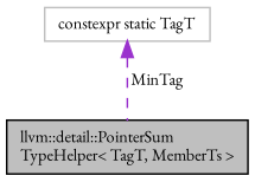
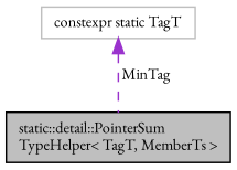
  digraph {
    fontname="EB Garamond"
    node [fontname="EB Garamond" fontsize=10 shape=record]
-   n1 [color=black fillcolor=grey75 fontcolor=black height=0.2 label="llvm::detail::PointerSum\lTypeHelper\< TagT, MemberTs \>" style=filled width=0.4]
+   n1 [color=black fillcolor=grey75 fontcolor=black height=0.2 label="static::detail::PointerSum\lTypeHelper\< TagT, MemberTs \>" style=filled width=0.4]
    n2 [color=grey75 height=0.2 label="constexpr static TagT" width=0.4]
    n2 -> n1 [color=darkorchid3 dir=back fontname="EB Garamond" fontsize=10 label=" MinTag" labelfontname=Helvetica labelfontsize=10 style=dashed]
  }
